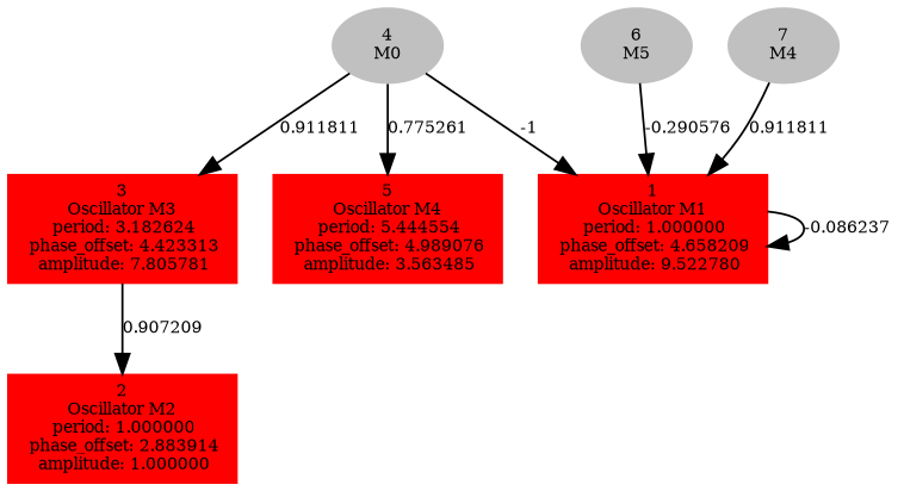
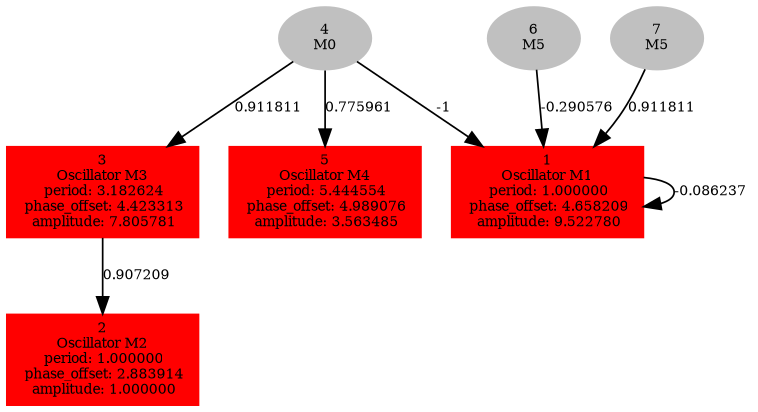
  digraph {
    forcelabels=true
    node [color=red fontsize=8 shape=box style=filled]
    edge [fontsize=8]
    n1 [label=<1<BR />Oscillator M1<BR /> period: 1.000000<BR /> phase_offset: 4.658209<BR /> amplitude: 9.522780>]
    n2 [label=<2<BR />Oscillator M2<BR /> period: 1.000000<BR /> phase_offset: 2.883914<BR /> amplitude: 1.000000>]
    n3 [label=<3<BR />Oscillator M3<BR /> period: 3.182624<BR /> phase_offset: 4.423313<BR /> amplitude: 7.805781>]
    n4 [color=grey label=<4<BR/>M0> shape=""]
    n5 [label=<5<BR />Oscillator M4<BR /> period: 5.444554<BR /> phase_offset: 4.989076<BR /> amplitude: 3.563485>]
    n6 [color=grey label=<6<BR/>M5> shape=""]
-   n7 [color=grey label=<7<BR/>M4> shape=""]
+   n7 [color=grey label=<7<BR/>M5> shape=""]
    n1 -> n1 [label="-0.086237 "]
    n3 -> n2 [label="0.907209 "]
    n4 -> n1 [label="-1 "]
    n4 -> n3 [label="0.911811 "]
-   n4 -> n5 [label="0.775261 "]
+   n4 -> n5 [label="0.775961 "]
    n6 -> n1 [label="-0.290576 "]
    n7 -> n1 [label="0.911811 "]
  }
